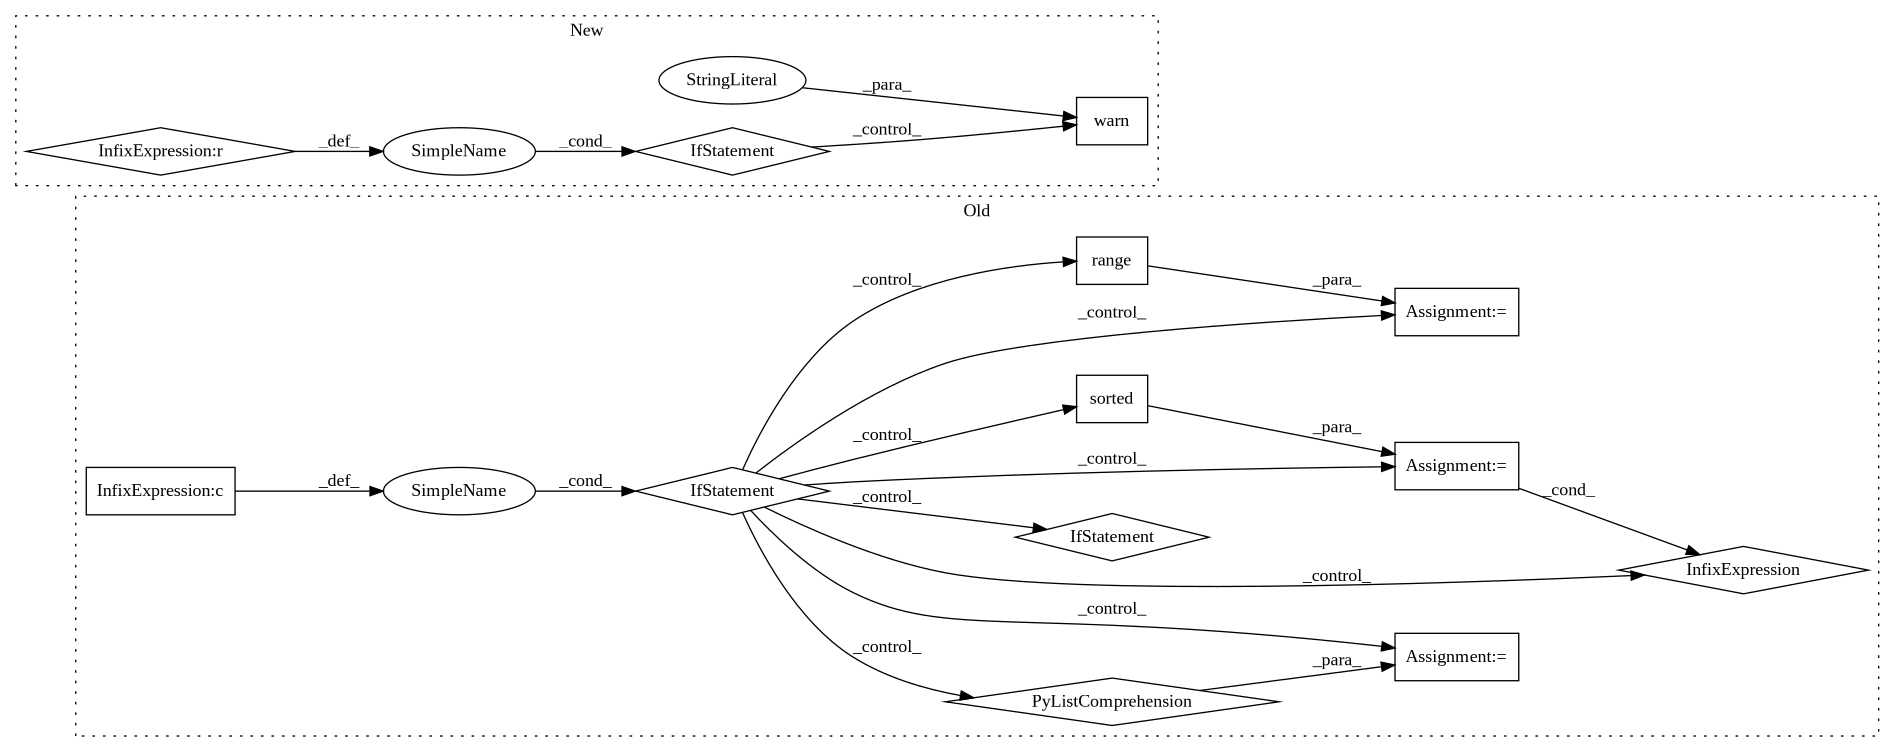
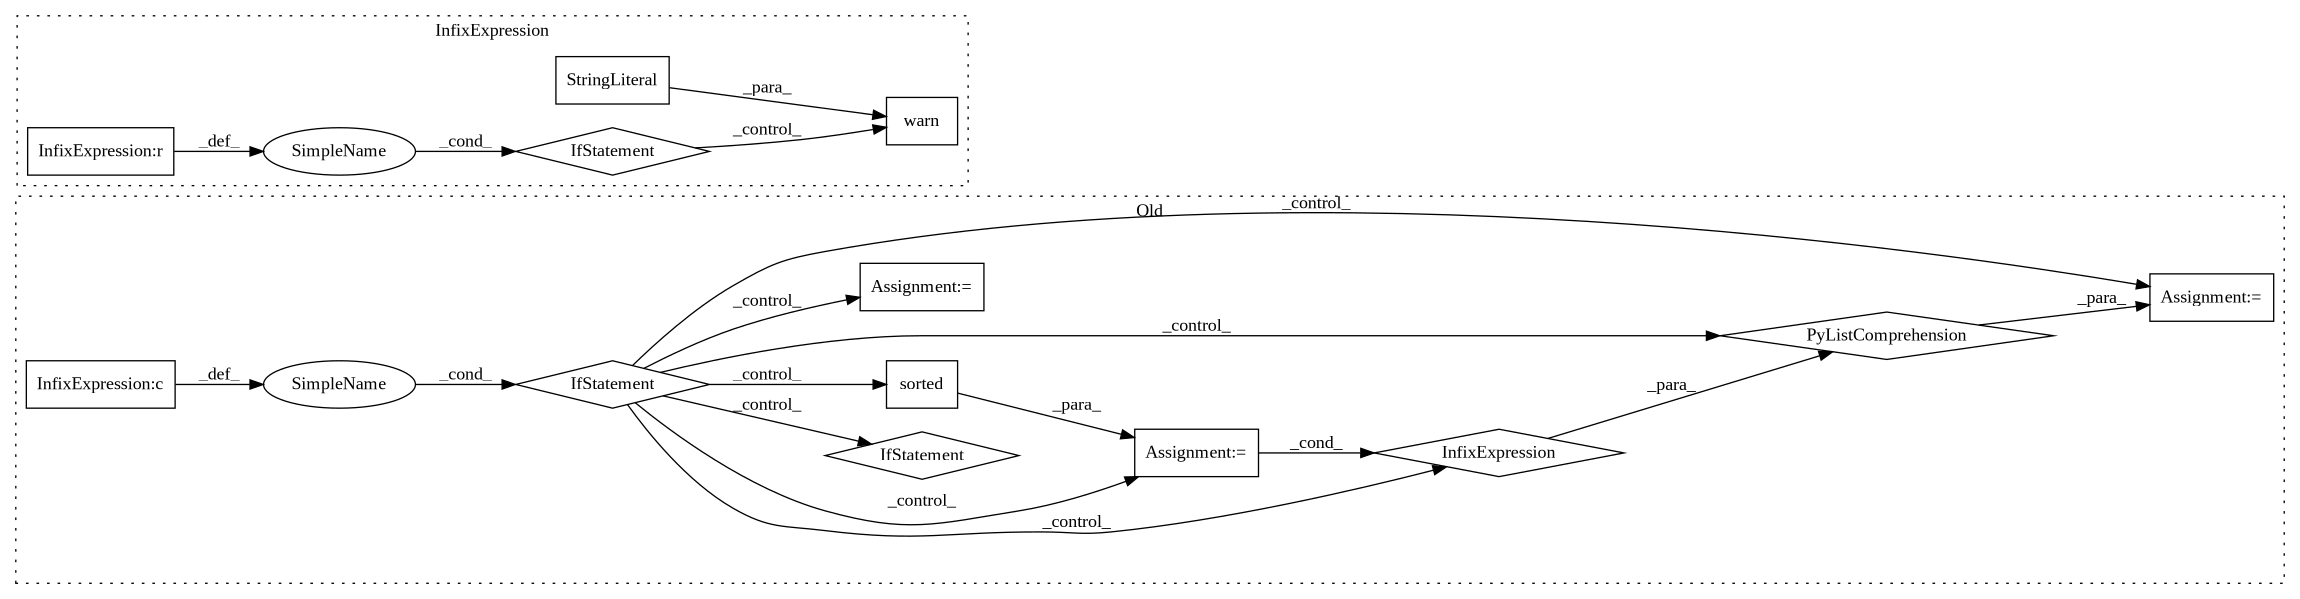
  digraph {
    fontname="Liberation Serif"
    rankdir=LR
    node [a=32 fontname="Liberation Serif" shape=box]
    edge [fontname="Liberation Serif"]
    n1 [l="7,1" label=sorted s="4372,4413"]
    n2 [a=42 label=SimpleName shape=ellipse]
    n3 [a=109 l=113 label=PyListComprehension s=4458 shape=diamond]
-   n4 [l="6,1" label=range s="4788,4795"]
    n5 [a=25 l=35 label=IfStatement s=4528 shape=diamond]
    n6 [a=27 l=4 label="InfixExpression:c" s=4308]
    n7 [a=25 l="4,2" label=IfStatement s="4275,4348" shape=diamond]
    n8 [a=113 l=35 label=InfixExpression s=4528 shape=diamond]
    n9 [a=7 l=1 label="Assignment:=" s=4430]
    n10 [a=7 l="57,2" label="Assignment:=" s="4723,4796"]
    n11 [a=7 l=1 label="Assignment:=" s=4371]
    n12 [l="5,1" label=warn s="2875,2962"]
-   n13 [a=45 l=63 label=StringLiteral s=2880 shape=ellipse]
+   n13 [a=45 l=63 label=StringLiteral s=2880]
    n14 [a=25 l="4,2" label=IfStatement s="2843,2856" shape=diamond]
    n15 [a=42 label=SimpleName shape=ellipse]
-   n16 [a=27 l=4 label="InfixExpression:r" s=2848 shape=diamond]
+   n16 [a=27 l=4 label="InfixExpression:r" s=2848]
    subgraph cluster_1 {
      label=Old
      style=dotted
      n1
      n2
      n3
-     n4
      n5
      n6
      n7
      n8
      n9
      n10
      n11
    }
    subgraph cluster_2 {
-     label=New
+     label=InfixExpression
      style=dotted
      n12
      n13
      n14
      n15
      n16
    }
    n1 -> n11 [label=_para_]
    n2 -> n7 [label=_cond_]
    n3 -> n9 [label=_para_]
-   n4 -> n10 [label=_para_]
    n6 -> n2 [label=_def_]
    n7 -> n1 [label=_control_]
    n7 -> n3 [label=_control_]
-   n7 -> n4 [label=_control_]
    n7 -> n5 [label=_control_]
    n7 -> n8 [label=_control_]
    n7 -> n9 [label=_control_]
    n7 -> n10 [label=_control_]
    n7 -> n11 [label=_control_]
+   n8 -> n3 [label=_para_]
    n11 -> n8 [label=_cond_]
    n13 -> n12 [label=_para_]
    n14 -> n12 [label=_control_]
    n15 -> n14 [label=_cond_]
    n16 -> n15 [label=_def_]
  }
